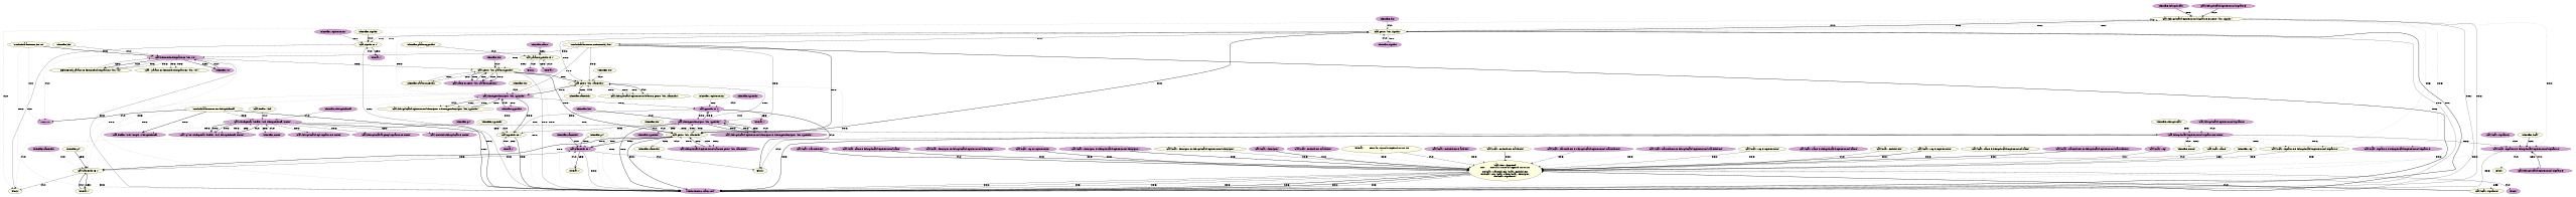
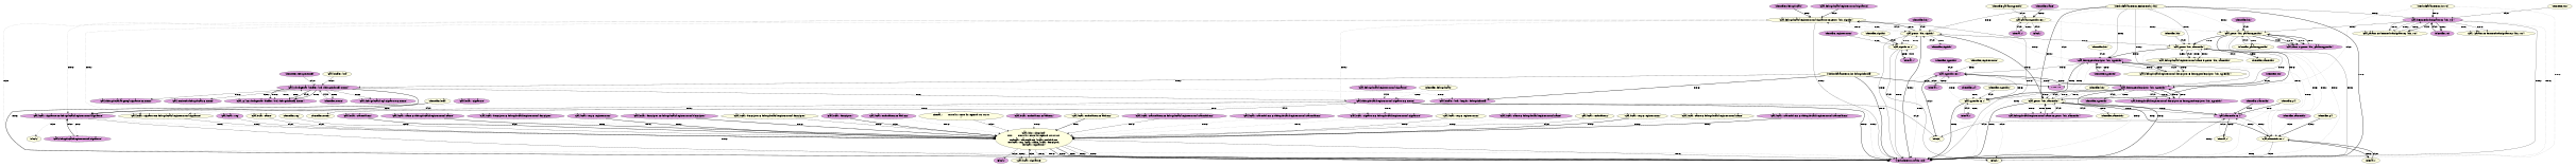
  digraph {
    node [fillcolor=plum style=filled]
    edge [arrowhead=vee style=solid]
    n1 [label="(Call,local->signature = debug_locals[register_num].signature)"]
    n2 [fillcolor=lightyellow label="(Call,rbin->cb_printf (\n\t\t\t\t\"        0x%04x - 0x%04x reg=%d %s %s %s\n\",\n\t\t\t\tlocal->startAddress, local->endAddress,\n\t\t\t\tlocal->reg, local->name, local->descriptor,\n\t\t\t\tlocal->signature))"]
    n3 [label="(Call,debug_locals[register_num].signature)"]
    n4 [fillcolor=lightyellow label="(Block,)"]
    n5 [label="(MethodReturn,static void)"]
    n6 [label="(Block,)"]
    n7 [fillcolor=lightyellow label="(Call,local->signature)"]
    n8 [label="(Call,debug_locals[register_num].signature = NULL)"]
    n9 [fillcolor=lightyellow label="(Identifier,NULL)"]
    n10 [label="(Call,local->signature = debug_locals[register_num].signature)"]
    n11 [fillcolor=lightyellow label="(Call,local->signature = debug_locals[register_num].signature)"]
    n12 [fillcolor=lightyellow label="(Block,)"]
    n13 [label="(Call,r_buf_get_at (binfile->buf, debug_info_off, NULL))"]
    n14 [label="(Identifier,NULL)"]
    n15 [label="(Call,debug_locals[reg].signature = NULL)"]
    n16 [label="(Call,debug_locals[argReg].signature = NULL)"]
    n17 [label="(Call,*emitted_debug_locals = NULL)"]
    n18 [label="(Call,binfile->buf->length - debug_info_off)"]
    n19 [label="(Call,*p4 = r_buf_get_at (binfile->buf, debug_info_off, NULL))"]
    n20 [fillcolor=lightyellow label="(MethodParameterIn,int debug_info_off)"]
    1000110
    n22 [fillcolor=lightyellow label="(Call,debug_locals[register_num].signature = getstr (bin, sig_idx))"]
    n23 [fillcolor=lightyellow label="(Call,getstr (bin, sig_idx))"]
    n24 [fillcolor=lightyellow label="(Block,)"]
    n25 [fillcolor=lightyellow label="(Call,getstr (bin, name_idx))"]
    n26 [fillcolor=lightyellow label="(Call,getstr (bin, name_idx))"]
    n27 [fillcolor=lightyellow label="(Call,sig_idx -= 1)"]
    n28 [label="(Identifier,sig_idx)"]
    n29 [label="(Call,dex_type_descriptor (bin, type_idx))"]
    n30 [label="(Call,name_idx -= 1)"]
    n31 [fillcolor=lightyellow label="(Call,name_idx -= 1)"]
    n32 [fillcolor=lightyellow label="(Call,debug_locals[register_num].name = getstr (bin, name_idx))"]
    n33 [fillcolor=lightyellow label="(Identifier,name_idx)"]
    n34 [label="(Call,dex_type_descriptor (bin, type_idx))"]
    n35 [fillcolor=lightyellow label="(Identifier,name_idx)"]
    n36 [label="(Call,debug_locals[register_num].name = getstr (bin, name_idx))"]
    n37 [label="(Literal,1)"]
    n38 [label="(Call,type_idx -= 1)"]
    n39 [fillcolor=lightyellow label="(Call,type_idx -= 1)"]
    n40 [fillcolor=lightyellow label="(Call,debug_locals[register_num].descriptor = dex_type_descriptor (bin, type_idx))"]
    n41 [label="(Identifier,type_idx)"]
    n42 [label="(Literal,1)"]
    n43 [label="(Literal,1)"]
    n44 [fillcolor=lightyellow label="(Literal,1)"]
    n45 [fillcolor=lightyellow label="(Literal,1)"]
    n46 [fillcolor=lightyellow label="(Call,getstr (bin, param_type_idx))"]
    n47 [label="(Call,name = getstr (bin, param_type_idx))"]
    n48 [fillcolor=lightyellow label="(Identifier,param_type_idx)"]
    n49 [label="(Call,dex_method_signature2 (bin, MI))"]
-   n50 [fillcolor=lightyellow label="(RBinDexObj,params = dex_method_signature2 (bin, MI))"]
+   n50 [fillcolor=lightyellow label="(Call,params = dex_method_signature2 (bin, MI))"]
    n51 [fillcolor=lightyellow label="(Call,!(params = dex_method_signature2 (bin, MI)))"]
    n52 [label="(Identifier,MI)"]
    n53 [fillcolor=lightyellow label="(MethodParameterIn,RBinDexObj *bin)"]
    n54 [label="(Identifier,type_idx)"]
    n55 [label="(Call,debug_locals[register_num].descriptor = dex_type_descriptor (bin, type_idx))"]
    n56 [fillcolor=lightyellow label="(MethodParameterIn,int MI)"]
    n57 [fillcolor=lightyellow label="(Call,param_type_idx -= 1)"]
    n58 [label="(Block,)"]
    n59 [label="(Literal,1)"]
    n60 [fillcolor=lightyellow label="(Call,binfile->buf)"]
    n61 [fillcolor=lightyellow label="(Identifier,bin)"]
    n62 [label="(Identifier,name)"]
    n63 [fillcolor=lightyellow label="(Identifier,debug_locals)"]
    n64 [label="(Call,local->reg)"]
    n65 [fillcolor=lightyellow label="(Call,local->name)"]
    n66 [label="(Identifier,debug_locals)"]
    n67 [fillcolor=lightyellow label="(Identifier,param_type_idx)"]
    n68 [fillcolor=lightyellow label="(Identifier,p4)"]
    n69 [fillcolor=lightyellow label="(Identifier,reg)"]
    n70 [label="(Call,local->startAddress)"]
    n71 [label="(Call,local->name = debug_locals[register_num].name)"]
    n72 [label="(Identifier,name_idx)"]
    n73 [fillcolor=lightyellow label="(Identifier,register_num)"]
    n74 [label="(Identifier,register_num)"]
    n75 [label="(Call,local->descriptor = debug_locals[register_num].descriptor)"]
    n76 [fillcolor=lightyellow label="(Identifier,bin)"]
    n77 [label="(Call,local->reg = register_num)"]
    n78 [label="(Identifier,p4)"]
    n79 [label="(Call,local->descriptor = debug_locals[register_num].descriptor)"]
    n80 [fillcolor=lightyellow label="(Identifier,bin)"]
    n81 [fillcolor=lightyellow label="(Call,local->descriptor = debug_locals[register_num].descriptor)"]
    n82 [label="(Call,debug_locals[register_num].signature)"]
    n83 [label="(Call,local->descriptor)"]
    n84 [label="(Call,local->endAddress = address)"]
    n85 [fillcolor=lightyellow label="(Literal,\"        0x%04x - 0x%04x reg=%d %s %s %s\n\")"]
    n86 [label="(Call,local->endAddress = address)"]
    n87 [label="(Identifier,name_idx)"]
    n88 [fillcolor=lightyellow label="(Identifier,bin)"]
    n89 [fillcolor=lightyellow label="(Call,local->endAddress = address)"]
    n90 [label="(Call,local->startAddress = debug_locals[register_num].startAddress)"]
    n91 [label="(Identifier,bin)"]
    n92 [label="(Call,local->signature)"]
    n93 [label="(Identifier,bin)"]
    n94 [label="(Identifier,bin)"]
    n95 [label="(Call,debug_locals[register_num].signature)"]
    n96 [fillcolor=lightyellow label="(Identifier,sig_idx)"]
    n97 [fillcolor=lightyellow label="(Identifier,type_idx)"]
    n98 [label="(Call,local->startAddress = debug_locals[register_num].startAddress)"]
    n99 [fillcolor=lightyellow label="(Call,local->reg = register_num)"]
    n100 [label="(Call,local->name = debug_locals[register_num].name)"]
    n101 [label="(Identifier,type_idx)"]
    n102 [fillcolor=lightyellow label="(Call,local->endAddress)"]
    n103 [fillcolor=lightyellow label="(Call,local->reg = register_num)"]
    n104 [fillcolor=lightyellow label="(Call,local->name = debug_locals[register_num].name)"]
    n105 [label="(Call,local->startAddress = debug_locals[register_num].startAddress)"]
    n106 [fillcolor=lightyellow label="(Identifier,p4)"]
    n107 [fillcolor=lightyellow label="(Identifier,local)"]
    n108 [label="(Identifier,debug_info_off)"]
    n1 -> n2 [label="DDG: " style=dotted]
    n1 -> n3 [arrowhead=tee label="CFG: " style=dotted]
    n1 -> n4 [label="AST: " style=dotted]
    n1 -> n5 [label="DDG: "]
    n2 -> n5 [arrowhead=tee label="DDG: "]
    n2 -> n5 [arrowhead=tee label="DDG: "]
    n2 -> n5 [label="DDG: "]
    n2 -> n5 [arrowhead=tee label="DDG: " style=dotted]
    n2 -> n5 [label="DDG: " style=bold]
    n2 -> n5 [arrowhead=tee label="DDG: " style=bold]
    n2 -> n5 [arrowhead=tee label="DDG: "]
    n2 -> n6 [arrowhead=tee label="AST: "]
    n2 -> n7 [label="CFG: " style=dotted]
    n3 -> n1 [label="AST: " style=bold]
    n7 -> n2 [arrowhead=tee label="AST: " style=bold]
    n8 -> n1 [arrowhead=tee label="DDG: "]
    n8 -> n5 [arrowhead=tee label="DDG: " style=bold]
    n8 -> n5 [label="DDG: " style=dotted]
    n8 -> n9 [arrowhead=tee label="CFG: " style=dotted]
    n8 -> n10 [arrowhead=tee label="DDG: " style=dotted]
    n8 -> n11 [label="DDG: " style=dotted]
    n8 -> n12 [arrowhead=tee label="AST: "]
    n9 -> n8 [label="AST: "]
    n10 -> n2 [label="DDG: " style=dotted]
    n11 -> n2 [arrowhead=tee label="DDG: "]
    n13 -> n5 [label="DDG: " style=bold]
    n13 -> n8 [label="DDG: "]
    n13 -> n14 [label="CFG: "]
    n13 -> n15 [label="DDG: "]
    n13 -> n16 [label="DDG: "]
    n13 -> n17 [label="CFG: "]
    n13 -> n18 [arrowhead=tee label="DDG: " style=dotted]
    n13 -> n19 [arrowhead=tee label="AST: " style=bold]
    n13 -> n19 [label="DDG: " style=bold]
    n13 -> n19 [arrowhead=tee label="DDG: " style=bold]
    n13 -> n19 [arrowhead=tee label="DDG: " style=dotted]
    n14 -> n13 [label="AST: "]
    n19 -> n13 [arrowhead=tee label="CFG: " style=dotted]
    n20 -> n5 [arrowhead=tee label="DDG: " style=bold]
    n20 -> n13 [arrowhead=tee label="DDG: "]
    n20 -> n18 [label="DDG: " style=bold]
    n20 -> 1000110 [arrowhead=tee label="AST: " style=bold]
    n22 -> n1 [label="DDG: " style=dotted]
    n22 -> n5 [label="DDG: "]
    n22 -> n5 [label="DDG: "]
    n22 -> n10 [arrowhead=tee label="DDG: " style=dotted]
    n22 -> n11 [arrowhead=tee label="DDG: " style=dotted]
    n22 -> n23 [label="CFG: " style=dotted]
    n22 -> n24 [label="AST: " style=dotted]
    n23 -> n5 [arrowhead=tee label="DDG: "]
    n23 -> n5 [arrowhead=tee label="DDG: " style=bold]
    n23 -> n22 [label="AST: " style=dotted]
    n23 -> n22 [label="DDG: " style=bold]
    n23 -> n22 [label="DDG: " style=dotted]
    n23 -> n25 [arrowhead=tee label="DDG: "]
    n23 -> n26 [arrowhead=tee label="DDG: " style=bold]
    n23 -> n27 [label="DDG: "]
    n23 -> n28 [arrowhead=tee label="CFG: "]
    n25 -> n5 [label="DDG: " style=dotted]
    n25 -> n29 [label="DDG: " style=bold]
    n25 -> n30 [arrowhead=tee label="DDG: " style=dotted]
    n25 -> n31 [label="DDG: " style=dotted]
    n25 -> n32 [arrowhead=tee label="AST: " style=bold]
    n25 -> n32 [arrowhead=tee label="DDG: " style=dotted]
    n25 -> n32 [arrowhead=tee label="DDG: "]
    n25 -> n33 [arrowhead=tee label="CFG: " style=bold]
    n26 -> n5 [arrowhead=tee label="DDG: " style=bold]
    n26 -> n30 [label="DDG: " style=bold]
    n26 -> n31 [label="DDG: " style=bold]
    n26 -> n34 [label="DDG: "]
    n26 -> n35 [arrowhead=tee label="CFG: "]
    n26 -> n36 [label="AST: "]
    n26 -> n36 [label="DDG: " style=dotted]
    n26 -> n36 [label="DDG: " style=dotted]
-   n27 -> n5 [arrowhead=tee label="CFG: "]
+   n27 -> n5 [arrowhead=tee label="DDG: "]
    n27 -> n23 [arrowhead=tee label="DDG: " style=dotted]
    n27 -> n24 [arrowhead=tee label="AST: "]
    n27 -> n37 [arrowhead=tee label="CFG: " style=bold]
    n28 -> n23 [label="AST: " style=dotted]
    n29 -> n5 [arrowhead=tee label="DDG: " style=dotted]
    n29 -> n23 [label="DDG: " style=dotted]
    n29 -> n38 [label="DDG: "]
    n29 -> n39 [arrowhead=tee label="DDG: " style=bold]
    n29 -> n40 [label="AST: " style=dotted]
    n29 -> n40 [arrowhead=tee label="DDG: " style=bold]
    n29 -> n40 [label="DDG: "]
    n29 -> n41 [label="CFG: " style=dotted]
    n30 -> n5 [label="DDG: "]
    n30 -> n12 [label="AST: "]
    n30 -> n26 [label="DDG: "]
    n30 -> n31 [arrowhead=tee label="DDG: "]
    n30 -> n44 [label="CFG: " style=bold]
    n31 -> n5 [label="DDG: " style=dotted]
    n31 -> n24 [arrowhead=tee label="AST: "]
    n31 -> n25 [label="DDG: " style=dotted]
    n31 -> n30 [label="DDG: " style=dotted]
    n31 -> n45 [label="CFG: " style=bold]
    n32 -> n25 [label="CFG: " style=dotted]
    n33 -> n25 [arrowhead=tee label="AST: " style=dotted]
    n34 -> n5 [arrowhead=tee label="DDG: " style=dotted]
    n34 -> n5 [label="DDG: " style=bold]
    n34 -> n25 [arrowhead=tee label="DDG: "]
    n34 -> n26 [label="DDG: "]
    n34 -> n38 [label="DDG: " style=bold]
    n34 -> n39 [arrowhead=tee label="DDG: "]
    n34 -> n54 [label="CFG: "]
    n34 -> n55 [label="AST: " style=dotted]
    n34 -> n55 [arrowhead=tee label="DDG: " style=bold]
    n34 -> n55 [label="DDG: " style=bold]
    n35 -> n26 [arrowhead=tee label="AST: " style=dotted]
    n36 -> n26 [label="CFG: " style=bold]
    n37 -> n27 [label="AST: " style=dotted]
    n38 -> n5 [label="DDG: " style=dotted]
    n38 -> n12 [arrowhead=tee label="AST: " style=bold]
    n38 -> n34 [label="DDG: "]
    n38 -> n39 [arrowhead=tee label="DDG: "]
    n38 -> n42 [arrowhead=tee label="CFG: "]
    n39 -> n5 [label="DDG: " style=bold]
    n39 -> n24 [label="AST: " style=dotted]
    n39 -> n29 [arrowhead=tee label="DDG: " style=dotted]
    n39 -> n38 [arrowhead=tee label="DDG: " style=dotted]
    n39 -> n43 [arrowhead=tee label="CFG: " style=dotted]
    n40 -> n29 [arrowhead=tee label="CFG: " style=bold]
    n41 -> n29 [label="AST: " style=bold]
    n42 -> n38 [label="AST: " style=dotted]
    n43 -> n39 [arrowhead=tee label="AST: "]
    n44 -> n30 [label="AST: " style=dotted]
    n45 -> n31 [arrowhead=tee label="AST: " style=bold]
    n46 -> n5 [arrowhead=tee label="DDG: "]
    n46 -> n5 [arrowhead=tee label="DDG: " style=dotted]
    n46 -> n25 [label="DDG: " style=bold]
    n46 -> n26 [arrowhead=tee label="DDG: " style=bold]
    n46 -> n47 [label="AST: " style=bold]
    n46 -> n47 [label="DDG: " style=bold]
    n46 -> n47 [label="DDG: " style=bold]
    n46 -> n48 [arrowhead=tee label="CFG: "]
    n47 -> n46 [label="CFG: " style=bold]
    n48 -> n46 [arrowhead=tee label="AST: "]
    n49 -> n5 [arrowhead=tee label="DDG: "]
    n49 -> n5 [label="DDG: " style=dotted]
    n49 -> n46 [arrowhead=tee label="DDG: "]
    n49 -> n50 [label="AST: " style=bold]
    n49 -> n50 [label="DDG: "]
    n49 -> n50 [arrowhead=tee label="DDG: "]
    n49 -> n51 [arrowhead=tee label="DDG: "]
    n49 -> n51 [label="DDG: " style=dotted]
    n49 -> n52 [label="CFG: " style=bold]
    n50 -> n49 [arrowhead=tee label="CFG: "]
    n52 -> n49 [label="AST: " style=bold]
    n53 -> n5 [arrowhead=tee label="DDG: " style=bold]
    n53 -> 1000110 [arrowhead=tee label="AST: " style=dotted]
-   n23 -> n53 [label="DDG: "]
+   n53 -> n23 [label="DDG: "]
    n53 -> n25 [arrowhead=tee label="DDG: "]
    n53 -> n26 [label="DDG: " style=bold]
    n53 -> n29 [label="DDG: "]
    n53 -> n34 [label="DDG: "]
    n53 -> n46 [arrowhead=tee label="DDG: " style=dotted]
    n53 -> n49 [arrowhead=tee label="DDG: "]
    n54 -> n34 [arrowhead=tee label="AST: " style=dotted]
    n55 -> n34 [label="CFG: " style=bold]
    n56 -> n5 [label="DDG: " style=dotted]
    n56 -> 1000110 [arrowhead=tee label="AST: " style=dotted]
    n56 -> n49 [label="DDG: " style=bold]
    n57 -> n46 [label="DDG: " style=dotted]
    n57 -> n58 [arrowhead=tee label="AST: "]
    n57 -> n59 [label="CFG: "]
    n59 -> n57 [arrowhead=tee label="AST: "]
    n60 -> n13 [label="AST: "]
    n61 -> n26 [label="AST: "]
    n62 -> n57 [label="CFG: " style=bold]
    n63 -> n8 [label="CFG: " style=dotted]
    n64 -> n2 [label="AST: "]
    n65 -> n2 [label="AST: "]
    n66 -> n22 [label="CFG: " style=bold]
    n67 -> n57 [label="AST: "]
    n68 -> n30 [arrowhead=tee label="CFG: " style=bold]
    n69 -> n2 [arrowhead=tee label="CFG: "]
    n70 -> n2 [arrowhead=tee label="AST: " style=bold]
    n71 -> n2 [label="DDG: " style=bold]
    n72 -> n30 [arrowhead=tee label="AST: " style=bold]
    n73 -> n38 [label="CFG: "]
    n74 -> n27 [arrowhead=tee label="CFG: "]
    n75 -> n2 [arrowhead=tee label="DDG: " style=dotted]
    n76 -> n25 [label="AST: "]
    n77 -> n2 [label="DDG: " style=bold]
    n78 -> n39 [arrowhead=tee label="CFG: " style=dotted]
    n79 -> n2 [arrowhead=tee label="DDG: " style=bold]
    n80 -> n49 [arrowhead=tee label="AST: "]
    n81 -> n2 [label="DDG: "]
    n82 -> n8 [label="AST: " style=dotted]
    n83 -> n2 [label="AST: " style=bold]
    n84 -> n2 [label="DDG: " style=dotted]
    n85 -> n2 [arrowhead=tee label="AST: "]
    n86 -> n2 [arrowhead=tee label="DDG: " style=dotted]
    n87 -> n31 [label="AST: " style=dotted]
    n88 -> n29 [arrowhead=tee label="AST: " style=dotted]
    n89 -> n2 [arrowhead=tee label="DDG: " style=bold]
    n90 -> n2 [label="DDG: "]
    n91 -> n34 [arrowhead=tee label="AST: " style=bold]
    n92 -> n1 [label="AST: " style=dotted]
    n93 -> n23 [label="AST: "]
    n94 -> n46 [label="AST: " style=bold]
    n95 -> n22 [arrowhead=tee label="AST: " style=bold]
    n96 -> n27 [label="AST: " style=bold]
    n97 -> n39 [label="AST: "]
    n98 -> n2 [label="DDG: " style=dotted]
    n99 -> n2 [label="DDG: "]
    n100 -> n2 [label="DDG: " style=dotted]
    n101 -> n38 [label="AST: " style=dotted]
    n102 -> n2 [arrowhead=tee label="AST: "]
    n103 -> n2 [label="DDG: " style=bold]
    n104 -> n2 [arrowhead=tee label="DDG: " style=dotted]
    n105 -> n2 [label="DDG: " style=bold]
    n106 -> n31 [label="CFG: " style=bold]
    n107 -> n1 [arrowhead=tee label="CFG: " style=bold]
    n108 -> n13 [arrowhead=tee label="AST: "]
  }
